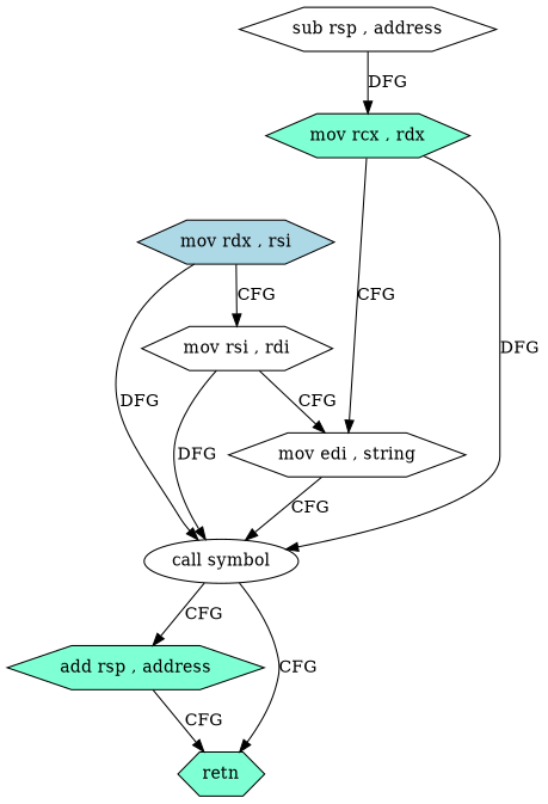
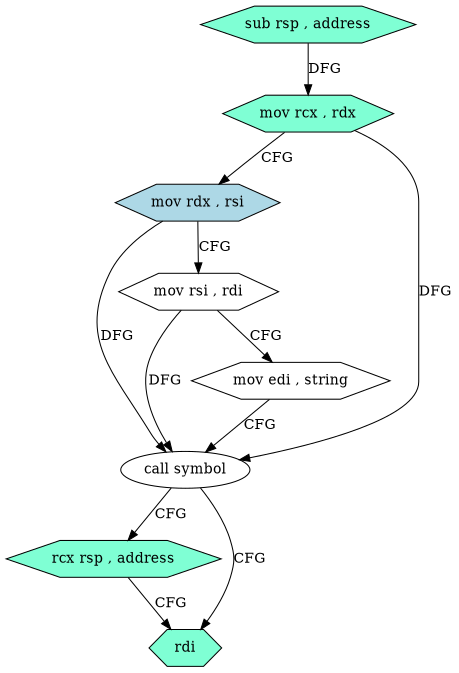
  digraph {
    node [fillcolor=aquamarine shape=hexagon style=filled]
-   n1 [fillcolor=white label="sub rsp , address"]
+   n1 [label="sub rsp , address"]
    n2 [label="mov rcx , rdx"]
    n3 [fillcolor=lightblue label="mov rdx , rsi"]
    n4 [fillcolor=white label="call symbol" shape=ellipse]
    n5 [fillcolor=white label="mov rsi , rdi"]
-   n6 [label="add rsp , address"]
-   n7 [label=retn]
+   n6 [label="rcx rsp , address"]
+   n7 [label=rdi]
    n8 [fillcolor=white label="mov edi , string"]
    n1 -> n2 [label=DFG]
-   n2 -> n8 [label=CFG]
+   n2 -> n3 [label=CFG]
    n2 -> n4 [label=DFG]
    n3 -> n4 [label=DFG]
    n3 -> n5 [label=CFG]
    n4 -> n6 [label=CFG]
    n4 -> n7 [label=CFG]
    n5 -> n4 [label=DFG]
    n5 -> n8 [label=CFG]
    n6 -> n7 [label=CFG]
    n8 -> n4 [label=CFG]
  }
